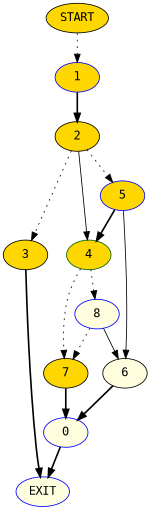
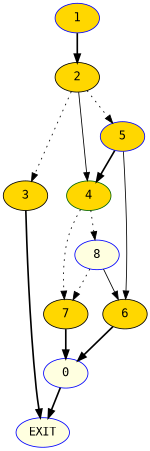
  digraph {
    fontname="DejaVu Sans Mono"
    node [color=black fillcolor=gold fontname="DejaVu Sans Mono" style=filled]
    edge [fontname="DejaVu Sans Mono" style=dotted]
-   n1 [label=START]
    1 [color=blue]
    2
    n4 [color=blue fillcolor=lightyellow label=EXIT]
    3
    4 [color=darkgreen]
    5 [color=blue]
    7
    8 [color=blue fillcolor=lightyellow]
-   6 [fillcolor=lightyellow]
+   6
    n11 [color=blue fillcolor=lightyellow label=0]
-   n1 -> 1
    1 -> 2 [style=bold]
    2 -> 3
    2 -> 4 [style=solid]
    2 -> 5
    3 -> n4 [style=bold]
    4 -> 7
    4 -> 8
    5 -> 4 [style=bold]
    5 -> 6 [style=solid]
    7 -> n11 [style=bold]
    8 -> 7
    8 -> 6 [style=solid]
    6 -> n11 [style=bold]
    n11 -> n4 [style=bold]
  }
